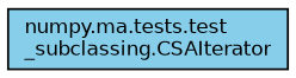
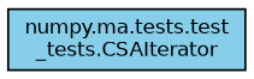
  digraph {
    rankdir=LR
-   n1 [color=black fillcolor=skyblue fontname=Helvetica fontsize=10 height=0.2 label="numpy.ma.tests.test\l_subclassing.CSAIterator" shape=record style=filled width=0.4]
+   n1 [color=black fillcolor=skyblue fontname=Helvetica fontsize=10 height=0.2 label="numpy.ma.tests.test\l_tests.CSAIterator" shape=record style=filled width=0.4]
  }
